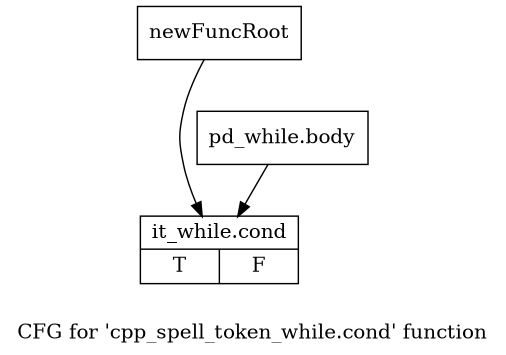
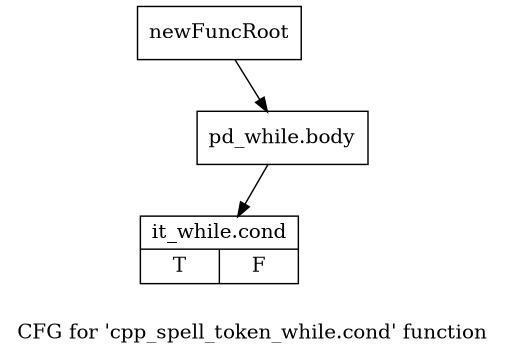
  digraph {
    label="CFG for 'cpp_spell_token_while.cond' function"
    node [shape=record]
    n1 [label="{newFuncRoot}"]
    n2 [label="{it_while.cond|{<s0>T|<s1>F}}"]
    n3 [label="{pd_while.body}"]
-   n1 -> n2
+   n1 -> n3
    n3 -> n2
  }
